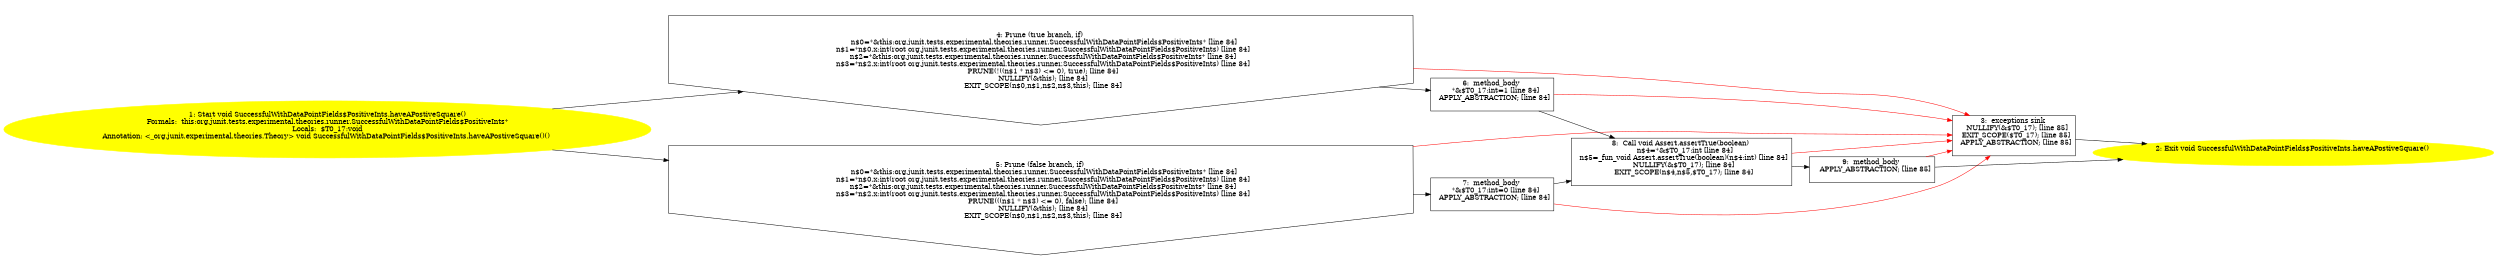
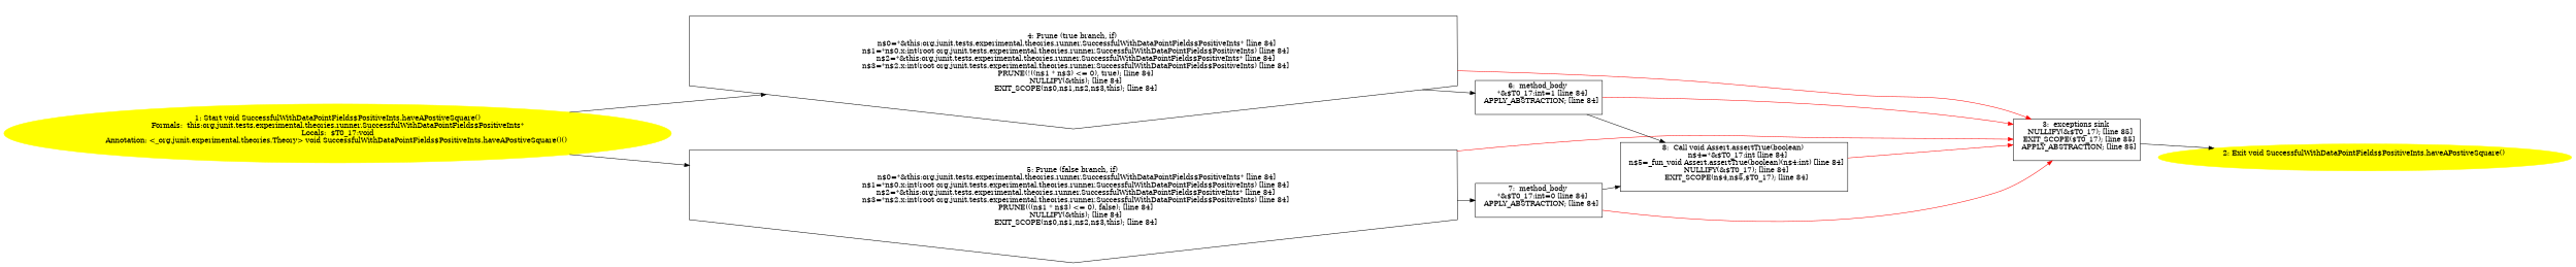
  digraph {
    rankdir=LR
    node [shape=box]
    n1 [color=yellow label="1: Start void SuccessfulWithDataPointFields$PositiveInts.haveAPostiveSquare()\nFormals:  this:org.junit.tests.experimental.theories.runner.SuccessfulWithDataPointFields$PositiveInts*\nLocals:  $T0_17:void\nAnnotation: <_org.junit.experimental.theories.Theory> void SuccessfulWithDataPointFields$PositiveInts.haveAPostiveSquare()() \n  " style=filled shape=""]
    n2 [label="4: Prune (true branch, if) \n   n$0=*&this:org.junit.tests.experimental.theories.runner.SuccessfulWithDataPointFields$PositiveInts* [line 84]\n  n$1=*n$0.x:int(root org.junit.tests.experimental.theories.runner.SuccessfulWithDataPointFields$PositiveInts) [line 84]\n  n$2=*&this:org.junit.tests.experimental.theories.runner.SuccessfulWithDataPointFields$PositiveInts* [line 84]\n  n$3=*n$2.x:int(root org.junit.tests.experimental.theories.runner.SuccessfulWithDataPointFields$PositiveInts) [line 84]\n  PRUNE(!((n$1 * n$3) <= 0), true); [line 84]\n  NULLIFY(&this); [line 84]\n  EXIT_SCOPE(n$0,n$1,n$2,n$3,this); [line 84]\n " shape=invhouse]
    n3 [label="5: Prune (false branch, if) \n   n$0=*&this:org.junit.tests.experimental.theories.runner.SuccessfulWithDataPointFields$PositiveInts* [line 84]\n  n$1=*n$0.x:int(root org.junit.tests.experimental.theories.runner.SuccessfulWithDataPointFields$PositiveInts) [line 84]\n  n$2=*&this:org.junit.tests.experimental.theories.runner.SuccessfulWithDataPointFields$PositiveInts* [line 84]\n  n$3=*n$2.x:int(root org.junit.tests.experimental.theories.runner.SuccessfulWithDataPointFields$PositiveInts) [line 84]\n  PRUNE(((n$1 * n$3) <= 0), false); [line 84]\n  NULLIFY(&this); [line 84]\n  EXIT_SCOPE(n$0,n$1,n$2,n$3,this); [line 84]\n " shape=invhouse]
    n4 [label="3:  exceptions sink \n   NULLIFY(&$T0_17); [line 85]\n  EXIT_SCOPE($T0_17); [line 85]\n  APPLY_ABSTRACTION; [line 85]\n "]
    n5 [label="6:  method_body \n   *&$T0_17:int=1 [line 84]\n  APPLY_ABSTRACTION; [line 84]\n "]
    n6 [label="7:  method_body \n   *&$T0_17:int=0 [line 84]\n  APPLY_ABSTRACTION; [line 84]\n "]
    n7 [color=yellow label="2: Exit void SuccessfulWithDataPointFields$PositiveInts.haveAPostiveSquare() \n  " style=filled shape=""]
    n8 [label="8:  Call void Assert.assertTrue(boolean) \n   n$4=*&$T0_17:int [line 84]\n  n$5=_fun_void Assert.assertTrue(boolean)(n$4:int) [line 84]\n  NULLIFY(&$T0_17); [line 84]\n  EXIT_SCOPE(n$4,n$5,$T0_17); [line 84]\n "]
-   n9 [label="9:  method_body \n   APPLY_ABSTRACTION; [line 85]\n "]
    n1 -> n2
    n1 -> n3
    n2 -> n4 [color=red]
    n2 -> n5
    n3 -> n4 [color=red]
    n3 -> n6
    n4 -> n7
    n5 -> n4 [color=red]
    n5 -> n8
    n6 -> n4 [color=red]
    n6 -> n8
    n8 -> n4 [color=red]
-   n8 -> n9
-   n9 -> n4 [color=red]
-   n9 -> n7
  }
